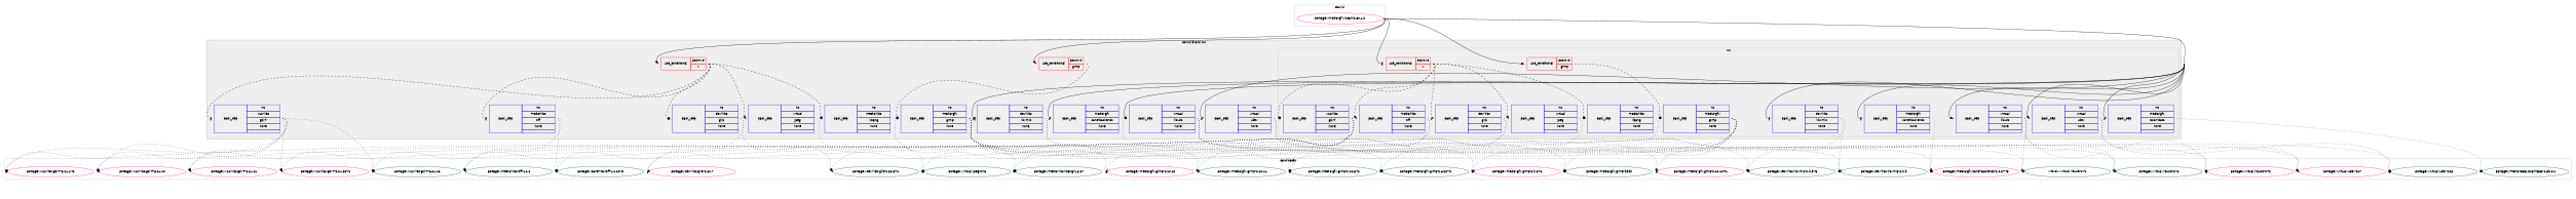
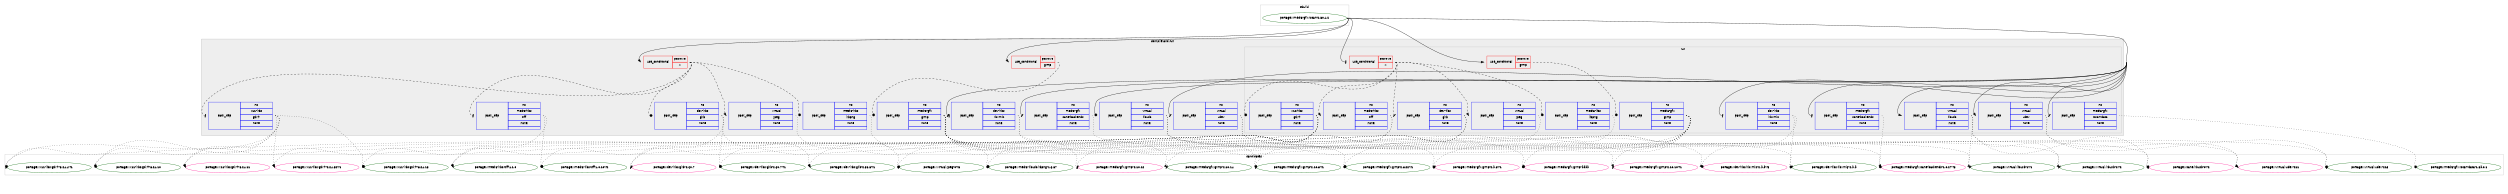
  digraph {
    compound=true
    concentrate=true
    fontname=Helvetica
    fontsize=10
    newrank=true
    rankdir=TB
    ranksep=1.5
    node [color=blue fontname=Helvetica fontsize=10]
    edge [arrowhead=dot headport=w style=dotted tailport=e weight=100]
-   n1 [color=deeppink label="portage://media-gfx/iscan-2.30.4.2" width=4]
+   n1 [color=darkgreen label="portage://media-gfx/iscan-2.30.4.2" width=4]
    n2 [label=<<TABLE BORDER="0" CELLBORDER="1" CELLSPACING="0" CELLPADDING="4" WIDTH="220"><TR><TD ROWSPAN="6" CELLPADDING="30">pack_dep</TD></TR><TR><TD WIDTH="110">no</TD></TR><TR><TD>dev-libs</TD></TR><TR><TD>glib</TD></TR><TR><TD>none</TD></TR><TR><TD></TD></TR></TABLE>> shape=none]
    n3 [label=<<TABLE BORDER="0" CELLBORDER="1" CELLSPACING="0" CELLPADDING="4" WIDTH="220"><TR><TD ROWSPAN="6" CELLPADDING="30">pack_dep</TD></TR><TR><TD WIDTH="110">no</TD></TR><TR><TD>media-libs</TD></TR><TR><TD>libpng</TD></TR><TR><TD>none</TD></TR><TR><TD></TD></TR></TABLE>> shape=none]
    n4 [label=<<TABLE BORDER="0" CELLBORDER="1" CELLSPACING="0" CELLPADDING="4" WIDTH="220"><TR><TD ROWSPAN="6" CELLPADDING="30">pack_dep</TD></TR><TR><TD WIDTH="110">no</TD></TR><TR><TD>media-libs</TD></TR><TR><TD>tiff</TD></TR><TR><TD>none</TD></TR><TR><TD></TD></TR></TABLE>> shape=none]
    n5 [label=<<TABLE BORDER="0" CELLBORDER="1" CELLSPACING="0" CELLPADDING="4" WIDTH="220"><TR><TD ROWSPAN="6" CELLPADDING="30">pack_dep</TD></TR><TR><TD WIDTH="110">no</TD></TR><TR><TD>virtual</TD></TR><TR><TD>jpeg</TD></TR><TR><TD>none</TD></TR><TR><TD></TD></TR></TABLE>> shape=none]
    n6 [label=<<TABLE BORDER="0" CELLBORDER="1" CELLSPACING="0" CELLPADDING="4" WIDTH="220"><TR><TD ROWSPAN="6" CELLPADDING="30">pack_dep</TD></TR><TR><TD WIDTH="110">no</TD></TR><TR><TD>x11-libs</TD></TR><TR><TD>gtk+</TD></TR><TR><TD>none</TD></TR><TR><TD></TD></TR></TABLE>> shape=none]
    n7 [color=red label=<<TABLE BORDER="0" CELLBORDER="1" CELLSPACING="0" CELLPADDING="4"><TR><TD ROWSPAN="3" CELLPADDING="10">use_conditional</TD></TR><TR><TD>positive</TD></TR><TR><TD>X</TD></TR></TABLE>> shape=none]
    n8 [label=<<TABLE BORDER="0" CELLBORDER="1" CELLSPACING="0" CELLPADDING="4" WIDTH="220"><TR><TD ROWSPAN="6" CELLPADDING="30">pack_dep</TD></TR><TR><TD WIDTH="110">no</TD></TR><TR><TD>media-gfx</TD></TR><TR><TD>gimp</TD></TR><TR><TD>none</TD></TR><TR><TD></TD></TR></TABLE>> shape=none]
    n9 [color=red label=<<TABLE BORDER="0" CELLBORDER="1" CELLSPACING="0" CELLPADDING="4"><TR><TD ROWSPAN="3" CELLPADDING="10">use_conditional</TD></TR><TR><TD>positive</TD></TR><TR><TD>gimp</TD></TR></TABLE>> shape=none]
    n10 [label=<<TABLE BORDER="0" CELLBORDER="1" CELLSPACING="0" CELLPADDING="4" WIDTH="220"><TR><TD ROWSPAN="6" CELLPADDING="30">pack_dep</TD></TR><TR><TD WIDTH="110">no</TD></TR><TR><TD>dev-libs</TD></TR><TR><TD>libxml2</TD></TR><TR><TD>none</TD></TR><TR><TD></TD></TR></TABLE>> shape=none]
    n11 [label=<<TABLE BORDER="0" CELLBORDER="1" CELLSPACING="0" CELLPADDING="4" WIDTH="220"><TR><TD ROWSPAN="6" CELLPADDING="30">pack_dep</TD></TR><TR><TD WIDTH="110">no</TD></TR><TR><TD>media-gfx</TD></TR><TR><TD>sane-backends</TD></TR><TR><TD>none</TD></TR><TR><TD></TD></TR></TABLE>> shape=none]
    n12 [label=<<TABLE BORDER="0" CELLBORDER="1" CELLSPACING="0" CELLPADDING="4" WIDTH="220"><TR><TD ROWSPAN="6" CELLPADDING="30">pack_dep</TD></TR><TR><TD WIDTH="110">no</TD></TR><TR><TD>virtual</TD></TR><TR><TD>libusb</TD></TR><TR><TD>none</TD></TR><TR><TD></TD></TR></TABLE>> shape=none]
    n13 [label=<<TABLE BORDER="0" CELLBORDER="1" CELLSPACING="0" CELLPADDING="4" WIDTH="220"><TR><TD ROWSPAN="6" CELLPADDING="30">pack_dep</TD></TR><TR><TD WIDTH="110">no</TD></TR><TR><TD>virtual</TD></TR><TR><TD>udev</TD></TR><TR><TD>none</TD></TR><TR><TD></TD></TR></TABLE>> shape=none]
    n14 [label=<<TABLE BORDER="0" CELLBORDER="1" CELLSPACING="0" CELLPADDING="4" WIDTH="220"><TR><TD ROWSPAN="6" CELLPADDING="30">pack_dep</TD></TR><TR><TD WIDTH="110">no</TD></TR><TR><TD>dev-libs</TD></TR><TR><TD>libxml2</TD></TR><TR><TD>none</TD></TR><TR><TD></TD></TR></TABLE>> shape=none]
    n15 [label=<<TABLE BORDER="0" CELLBORDER="1" CELLSPACING="0" CELLPADDING="4" WIDTH="220"><TR><TD ROWSPAN="6" CELLPADDING="30">pack_dep</TD></TR><TR><TD WIDTH="110">no</TD></TR><TR><TD>dev-libs</TD></TR><TR><TD>glib</TD></TR><TR><TD>none</TD></TR><TR><TD></TD></TR></TABLE>> shape=none]
    n16 [label=<<TABLE BORDER="0" CELLBORDER="1" CELLSPACING="0" CELLPADDING="4" WIDTH="220"><TR><TD ROWSPAN="6" CELLPADDING="30">pack_dep</TD></TR><TR><TD WIDTH="110">no</TD></TR><TR><TD>media-libs</TD></TR><TR><TD>libpng</TD></TR><TR><TD>none</TD></TR><TR><TD></TD></TR></TABLE>> shape=none]
    n17 [label=<<TABLE BORDER="0" CELLBORDER="1" CELLSPACING="0" CELLPADDING="4" WIDTH="220"><TR><TD ROWSPAN="6" CELLPADDING="30">pack_dep</TD></TR><TR><TD WIDTH="110">no</TD></TR><TR><TD>media-libs</TD></TR><TR><TD>tiff</TD></TR><TR><TD>none</TD></TR><TR><TD></TD></TR></TABLE>> shape=none]
    n18 [label=<<TABLE BORDER="0" CELLBORDER="1" CELLSPACING="0" CELLPADDING="4" WIDTH="220"><TR><TD ROWSPAN="6" CELLPADDING="30">pack_dep</TD></TR><TR><TD WIDTH="110">no</TD></TR><TR><TD>virtual</TD></TR><TR><TD>jpeg</TD></TR><TR><TD>none</TD></TR><TR><TD></TD></TR></TABLE>> shape=none]
    n19 [label=<<TABLE BORDER="0" CELLBORDER="1" CELLSPACING="0" CELLPADDING="4" WIDTH="220"><TR><TD ROWSPAN="6" CELLPADDING="30">pack_dep</TD></TR><TR><TD WIDTH="110">no</TD></TR><TR><TD>x11-libs</TD></TR><TR><TD>gtk+</TD></TR><TR><TD>none</TD></TR><TR><TD></TD></TR></TABLE>> shape=none]
    n20 [color=red label=<<TABLE BORDER="0" CELLBORDER="1" CELLSPACING="0" CELLPADDING="4"><TR><TD ROWSPAN="3" CELLPADDING="10">use_conditional</TD></TR><TR><TD>positive</TD></TR><TR><TD>X</TD></TR></TABLE>> shape=none]
    n21 [label=<<TABLE BORDER="0" CELLBORDER="1" CELLSPACING="0" CELLPADDING="4" WIDTH="220"><TR><TD ROWSPAN="6" CELLPADDING="30">pack_dep</TD></TR><TR><TD WIDTH="110">no</TD></TR><TR><TD>media-gfx</TD></TR><TR><TD>gimp</TD></TR><TR><TD>none</TD></TR><TR><TD></TD></TR></TABLE>> shape=none]
    n22 [color=red label=<<TABLE BORDER="0" CELLBORDER="1" CELLSPACING="0" CELLPADDING="4"><TR><TD ROWSPAN="3" CELLPADDING="10">use_conditional</TD></TR><TR><TD>positive</TD></TR><TR><TD>gimp</TD></TR></TABLE>> shape=none]
    n23 [label=<<TABLE BORDER="0" CELLBORDER="1" CELLSPACING="0" CELLPADDING="4" WIDTH="220"><TR><TD ROWSPAN="6" CELLPADDING="30">pack_dep</TD></TR><TR><TD WIDTH="110">no</TD></TR><TR><TD>media-gfx</TD></TR><TR><TD>iscan-data</TD></TR><TR><TD>none</TD></TR><TR><TD></TD></TR></TABLE>> shape=none]
    n24 [label=<<TABLE BORDER="0" CELLBORDER="1" CELLSPACING="0" CELLPADDING="4" WIDTH="220"><TR><TD ROWSPAN="6" CELLPADDING="30">pack_dep</TD></TR><TR><TD WIDTH="110">no</TD></TR><TR><TD>media-gfx</TD></TR><TR><TD>sane-backends</TD></TR><TR><TD>none</TD></TR><TR><TD></TD></TR></TABLE>> shape=none]
    n25 [label=<<TABLE BORDER="0" CELLBORDER="1" CELLSPACING="0" CELLPADDING="4" WIDTH="220"><TR><TD ROWSPAN="6" CELLPADDING="30">pack_dep</TD></TR><TR><TD WIDTH="110">no</TD></TR><TR><TD>virtual</TD></TR><TR><TD>libusb</TD></TR><TR><TD>none</TD></TR><TR><TD></TD></TR></TABLE>> shape=none]
    n26 [label=<<TABLE BORDER="0" CELLBORDER="1" CELLSPACING="0" CELLPADDING="4" WIDTH="220"><TR><TD ROWSPAN="6" CELLPADDING="30">pack_dep</TD></TR><TR><TD WIDTH="110">no</TD></TR><TR><TD>virtual</TD></TR><TR><TD>udev</TD></TR><TR><TD>none</TD></TR><TR><TD></TD></TR></TABLE>> shape=none]
+   n27 [color=darkgreen label="portage://dev-libs/glib-2.60.7-r1" width=4]
    n28 [color=deeppink label="portage://dev-libs/glib-2.60.7" width=4]
    n29 [color=darkgreen label="portage://dev-libs/glib-2.58.3-r1" width=4]
-   n30 [color=darkgreen label="portage://media-libs/libpng-1.6.37" width=4]
+   n30 [color=darkgreen label="portage://media-libusb/libpng-1.6.37" width=4]
    n31 [color=darkgreen label="portage://media-libs/tiff-4.1.0" width=4]
-   n32 [color=darkgreen label="portage://sane-libs/tiff-4.0.10-r2" width=4]
+   n32 [color=darkgreen label="portage://media-libs/tiff-4.0.10-r2" width=4]
    n33 [color=darkgreen label="portage://virtual/jpeg-0-r3" width=4]
-   n34 [color=deeppink label="portage://x11-libs/gtk+-3.24.4-r1" width=4]
+   n34 [color=darkgreen label="portage://x11-libs/gtk+-3.24.4-r1" width=4]
    n35 [color=darkgreen label="portage://x11-libs/gtk+-3.24.13" width=4]
    n36 [color=deeppink label="portage://x11-libs/gtk+-3.24.11" width=4]
-   n37 [color=deeppink label="portage://x11-libs/gtk+-3.24.10" width=4]
+   n37 [color=darkgreen label="portage://x11-libs/gtk+-3.24.10" width=4]
    n38 [color=deeppink label="portage://x11-libs/gtk+-2.24.32-r1" width=4]
-   n39 [color=darkgreen label="portage://media-gfx/gimp-9999" width=4]
+   n39 [color=deeppink label="portage://media-gfx/gimp-9999" width=4]
    n40 [color=deeppink label="portage://media-gfx/gimp-2.9.8-r1" width=4]
    n41 [color=darkgreen label="portage://media-gfx/gimp-2.8.22-r1" width=4]
    n42 [color=darkgreen label="portage://media-gfx/gimp-2.10.8-r1" width=4]
    n43 [color=darkgreen label="portage://media-gfx/gimp-2.10.14" width=4]
    n44 [color=deeppink label="portage://media-gfx/gimp-2.10.12" width=4]
    n45 [color=deeppink label="portage://media-gfx/gimp-2.10.10-r1" width=4]
-   n46 [color=darkgreen label="portage://dev-libs/libxml2-2.9.9-r3" width=4]
+   n46 [color=deeppink label="portage://dev-libs/libxml2-2.9.9-r3" width=4]
    n47 [color=darkgreen label="portage://dev-libs/libxml6-2.9.9" width=4]
    n48 [color=deeppink label="portage://media-gfx/sane-backends-1.0.27-r3" width=4]
-   n49 [color=deeppink label="portage://virtual/udev-217" width=4]
+   n49 [color=deeppink label="portage://virtual/udev-211" width=4]
    n50 [color=darkgreen label="portage://virtual/udev-215" width=4]
    n51 [color=darkgreen label="portage://virtual/libusb-1-r2" width=4]
-   n52 [color=darkgreen label="virtual://virtual/libusb-1-r1" width=4]
-   n53 [color=deeppink label="portage://virtual/libusb-0-r2" width=4]
-   n54 [color=darkgreen label="portage://media-data/iscan-data-1.39.0.1" width=4]
+   n52 [color=darkgreen label="portage://virtual/libusb-1-r1" width=4]
+   n53 [color=deeppink label="portage://sane/libusb-0-r2" width=4]
+   n54 [color=darkgreen label="portage://media-gfx/iscan-data-1.39.0.1" width=4]
    subgraph cluster_1 {
      color=gray
      label=<<i>ebuild</i>>
      rank=same
      n1
    }
    subgraph cluster_2 {
      color=gray
      label=<<i>dependencies</i>>
      subgraph cluster_3 {
        color=gray
        fillcolor="#eeeeee"
        label=<<i>compile</i>>
        style=filled
        subgraph sub_4 {
          color=gray
          fillcolor="#eeeeee"
          label=<<i>compile</i>>
          style=filled
          n7
          subgraph sub_5 {
            color=gray
            fillcolor="#eeeeee"
            label=<<i>compile</i>>
            style=filled
            n2
          }
          subgraph sub_6 {
            color=gray
            fillcolor="#eeeeee"
            label=<<i>compile</i>>
            style=filled
            n3
          }
          subgraph sub_7 {
            color=gray
            fillcolor="#eeeeee"
            label=<<i>compile</i>>
            style=filled
            n4
          }
          subgraph sub_8 {
            color=gray
            fillcolor="#eeeeee"
            label=<<i>compile</i>>
            style=filled
            n5
          }
          subgraph sub_9 {
            color=gray
            fillcolor="#eeeeee"
            label=<<i>compile</i>>
            style=filled
            n6
          }
        }
        subgraph sub_10 {
          color=gray
          fillcolor="#eeeeee"
          label=<<i>compile</i>>
          style=filled
          n9
          subgraph sub_11 {
            color=gray
            fillcolor="#eeeeee"
            label=<<i>compile</i>>
            style=filled
            n8
          }
        }
        subgraph sub_12 {
          color=gray
          fillcolor="#eeeeee"
          label=<<i>compile</i>>
          style=filled
          n10
        }
        subgraph sub_13 {
          color=gray
          fillcolor="#eeeeee"
          label=<<i>compile</i>>
          style=filled
          n11
        }
        subgraph sub_14 {
          color=gray
          fillcolor="#eeeeee"
          label=<<i>compile</i>>
          style=filled
          n12
        }
        subgraph sub_15 {
          color=gray
          fillcolor="#eeeeee"
          label=<<i>compile</i>>
          style=filled
          n13
        }
      }
      subgraph cluster_16 {
        color=gray
        fillcolor="#eeeeee"
        label=<<i>compile and run</i>>
        style=filled
      }
      subgraph cluster_17 {
        color=gray
        fillcolor="#eeeeee"
        label=<<i>run</i>>
        style=filled
        subgraph sub_18 {
          color=gray
          fillcolor="#eeeeee"
          label=<<i>run</i>>
          style=filled
          n14
        }
        subgraph sub_19 {
          color=gray
          fillcolor="#eeeeee"
          label=<<i>run</i>>
          style=filled
          n20
          subgraph sub_20 {
            color=gray
            fillcolor="#eeeeee"
            label=<<i>run</i>>
            style=filled
            n15
          }
          subgraph sub_21 {
            color=gray
            fillcolor="#eeeeee"
            label=<<i>run</i>>
            style=filled
            n16
          }
          subgraph sub_22 {
            color=gray
            fillcolor="#eeeeee"
            label=<<i>run</i>>
            style=filled
            n17
          }
          subgraph sub_23 {
            color=gray
            fillcolor="#eeeeee"
            label=<<i>run</i>>
            style=filled
            n18
          }
          subgraph sub_24 {
            color=gray
            fillcolor="#eeeeee"
            label=<<i>run</i>>
            style=filled
            n19
          }
        }
        subgraph sub_25 {
          color=gray
          fillcolor="#eeeeee"
          label=<<i>run</i>>
          style=filled
          n22
          subgraph sub_26 {
            color=gray
            fillcolor="#eeeeee"
            label=<<i>run</i>>
            style=filled
            n21
          }
        }
        subgraph sub_27 {
          color=gray
          fillcolor="#eeeeee"
          label=<<i>run</i>>
          style=filled
          n23
        }
        subgraph sub_28 {
          color=gray
          fillcolor="#eeeeee"
          label=<<i>run</i>>
          style=filled
          n24
        }
        subgraph sub_29 {
          color=gray
          fillcolor="#eeeeee"
          label=<<i>run</i>>
          style=filled
          n25
        }
        subgraph sub_30 {
          color=gray
          fillcolor="#eeeeee"
          label=<<i>run</i>>
          style=filled
          n26
        }
      }
    }
    subgraph cluster_31 {
      color=gray
      label=<<i>candidates</i>>
      rank=same
      subgraph sub_32 {
        color=black
        label=<<i>candidates</i>>
        nodesep=1
        rank=same
+       n27
        n28
        n29
      }
      subgraph sub_33 {
        color=black
        label=<<i>candidates</i>>
        nodesep=1
        rank=same
        n30
      }
      subgraph sub_34 {
        color=black
        label=<<i>candidates</i>>
        nodesep=1
        rank=same
        n31
        n32
      }
      subgraph sub_35 {
        color=black
        label=<<i>candidates</i>>
        nodesep=1
        rank=same
        n33
      }
      subgraph sub_36 {
        color=black
        label=<<i>candidates</i>>
        nodesep=1
        rank=same
        n34
        n35
        n36
        n37
        n38
      }
      subgraph sub_37 {
        color=black
        label=<<i>candidates</i>>
        nodesep=1
        rank=same
        n39
        n40
        n41
        n42
        n43
        n44
        n45
      }
      subgraph sub_38 {
        color=black
        label=<<i>candidates</i>>
        nodesep=1
        rank=same
        n46
        n47
      }
      subgraph sub_39 {
        color=black
        label=<<i>candidates</i>>
        nodesep=1
        rank=same
        n48
      }
      subgraph sub_40 {
        color=black
        label=<<i>candidates</i>>
        nodesep=1
        rank=same
        n49
        n50
      }
      subgraph sub_41 {
        color=black
        label=<<i>candidates</i>>
        nodesep=1
        rank=same
        n51
        n52
        n53
      }
      subgraph sub_42 {
        color=black
        label=<<i>candidates</i>>
        nodesep=1
        rank=same
+       n27
        n28
        n29
      }
      subgraph sub_43 {
        color=black
        label=<<i>candidates</i>>
        nodesep=1
        rank=same
        n30
      }
      subgraph sub_44 {
        color=black
        label=<<i>candidates</i>>
        nodesep=1
        rank=same
        n31
        n32
      }
      subgraph sub_45 {
        color=black
        label=<<i>candidates</i>>
        nodesep=1
        rank=same
        n33
      }
      subgraph sub_46 {
        color=black
        label=<<i>candidates</i>>
        nodesep=1
        rank=same
        n34
        n35
        n36
        n37
        n38
      }
      subgraph sub_47 {
        color=black
        label=<<i>candidates</i>>
        nodesep=1
        rank=same
        n39
        n40
        n41
        n42
        n43
        n44
        n45
      }
      subgraph sub_48 {
        color=black
        label=<<i>candidates</i>>
        nodesep=1
        rank=same
        n46
        n47
      }
      subgraph sub_49 {
        color=black
        label=<<i>candidates</i>>
        nodesep=1
        rank=same
        n54
      }
      subgraph sub_50 {
        color=black
        label=<<i>candidates</i>>
        nodesep=1
        rank=same
        n48
      }
      subgraph sub_51 {
        color=black
        label=<<i>candidates</i>>
        nodesep=1
        rank=same
        n51
        n52
        n53
      }
      subgraph sub_52 {
        color=black
        label=<<i>candidates</i>>
        nodesep=1
        rank=same
        n49
        n50
      }
    }
    n1 -> n7 [arrowhead=normal style=solid weight=20]
    n1 -> n9 [arrowhead=normal style=solid weight=20]
    n1 -> n10 [arrowhead=tee style=solid weight=20]
    n1 -> n11 [arrowhead=tee style=solid weight=20]
    n1 -> n12 [style=solid weight=20]
    n1 -> n13 [arrowhead=tee style=solid weight=20]
    n1 -> n14 [arrowhead=tee style=solid weight=20]
    n1 -> n20 [arrowhead=tee style=solid weight=20]
    n1 -> n22 [arrowhead=normal style=solid weight=20]
    n1 -> n23 [arrowhead=tee style=solid weight=20]
    n1 -> n24 [arrowhead=tee style=solid weight=20]
    n1 -> n25 [arrowhead=normal style=solid weight=20]
    n1 -> n26 [arrowhead=normal style=solid weight=20]
+   n2 -> n27
    n2 -> n28 [arrowhead=tee]
    n2 -> n29 [arrowhead=normal]
    n3 -> n30
    n4 -> n31 [arrowhead=normal]
    n4 -> n32
    n5 -> n33
    n6 -> n34
    n6 -> n35
    n6 -> n36 [arrowhead=normal]
    n6 -> n37
    n6 -> n38 [arrowhead=normal]
    n7 -> n2 [style=dashed weight=20]
    n7 -> n3 [style=dashed weight=20]
    n7 -> n4 [arrowhead=tee style=dashed weight=20]
    n7 -> n5 [arrowhead=normal style=dashed weight=20]
    n7 -> n6 [arrowhead=tee style=dashed weight=20]
    n8 -> n39
    n8 -> n40
    n8 -> n41
    n8 -> n42 [arrowhead=tee]
    n8 -> n43 [arrowhead=normal]
    n8 -> n44 [arrowhead=tee]
    n8 -> n45 [arrowhead=tee]
    n9 -> n8 [style=dashed weight=20]
    n10 -> n46 [arrowhead=normal]
    n10 -> n47
    n11 -> n48
    n12 -> n51 [arrowhead=normal]
    n12 -> n52 [arrowhead=normal]
    n12 -> n53 [arrowhead=tee]
    n13 -> n49 [arrowhead=normal]
    n13 -> n50 [arrowhead=tee]
    n14 -> n46
    n14 -> n47 [arrowhead=tee]
+   n15 -> n27
    n15 -> n28 [arrowhead=tee]
    n15 -> n29 [arrowhead=normal]
    n16 -> n30
    n17 -> n31 [arrowhead=normal]
    n17 -> n32
    n18 -> n33 [arrowhead=tee]
    n19 -> n34 [arrowhead=tee]
    n19 -> n35
    n19 -> n36 [arrowhead=normal]
    n19 -> n37 [arrowhead=normal]
    n19 -> n38 [arrowhead=normal]
    n20 -> n15 [arrowhead=tee style=dashed weight=20]
    n20 -> n16 [style=dashed weight=20]
    n20 -> n17 [arrowhead=normal style=dashed weight=20]
    n20 -> n18 [arrowhead=normal style=dashed weight=20]
    n20 -> n19 [style=dashed weight=20]
    n21 -> n39
    n21 -> n40 [arrowhead=tee]
    n21 -> n41
    n21 -> n42
    n21 -> n43 [arrowhead=tee]
    n21 -> n44 [arrowhead=tee]
    n21 -> n45 [arrowhead=normal]
    n22 -> n21 [style=dashed weight=20]
    n23 -> n54
    n24 -> n48 [arrowhead=normal]
    n25 -> n51 [arrowhead=tee]
    n25 -> n52 [arrowhead=tee]
    n25 -> n53
    n26 -> n49 [arrowhead=normal]
    n26 -> n50
  }
